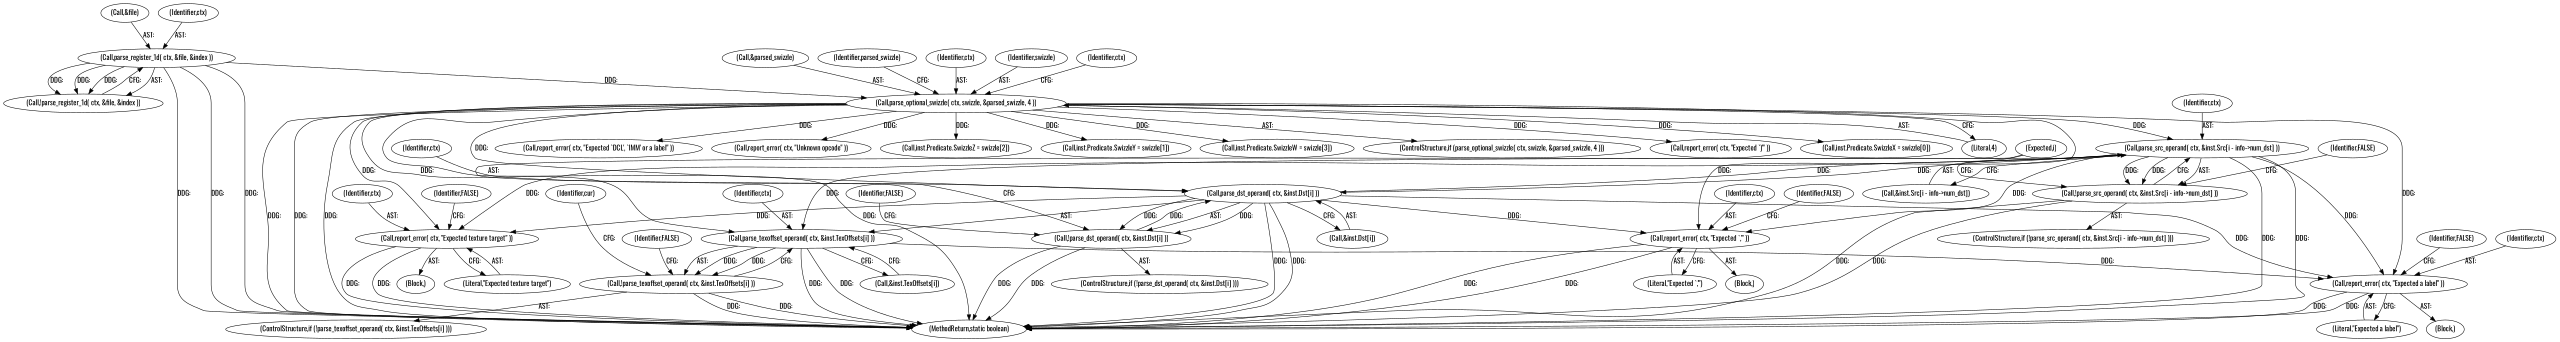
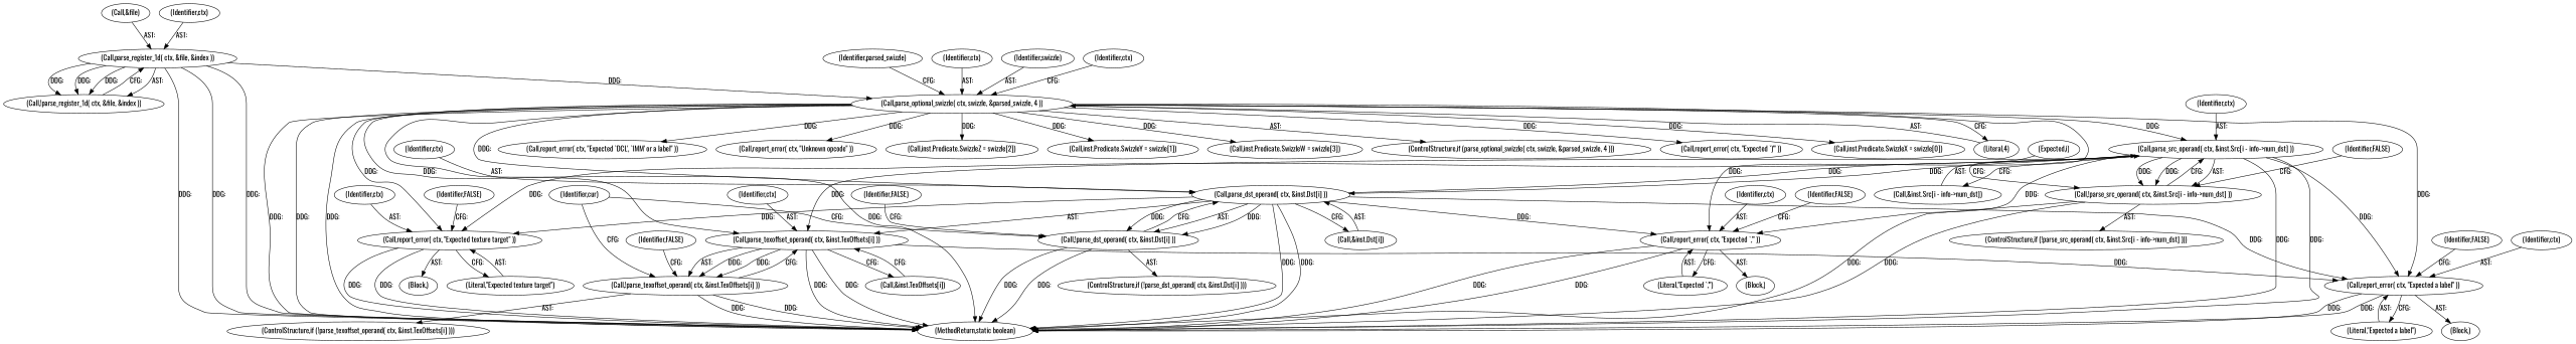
  digraph {
    fontname=Oswald
    node [fontname=Oswald]
    edge [fontname=Oswald]
    n1 [label="(Call,parse_src_operand( ctx, &inst.Src[i - info->num_dst] ))"]
    n2 [label="(Call,parse_dst_operand( ctx, &inst.Dst[i] ))"]
    n3 [label="(Call,report_error( ctx, \"Expected `,'\" ))"]
    n4 [label="(Call,!parse_src_operand( ctx, &inst.Src[i - info->num_dst] ))"]
    n5 [label="(Call,report_error( ctx, \"Expected texture target\" ))"]
    n6 [label="(Call,parse_texoffset_operand( ctx, &inst.TexOffsets[i] ))"]
    n7 [label="(Call,report_error( ctx, \"Expected a label\" ))"]
    n8 [label="(Call,&inst.Src[i - info->num_dst])"]
    n9 [label="(MethodReturn,static boolean)"]
    n10 [label="(Call,!parse_dst_operand( ctx, &inst.Dst[i] ))"]
    n11 [label="(Call,&inst.Dst[i])"]
    n12 [label="(Literal,\"Expected `,'\")"]
    n13 [label="(Block,)"]
    n14 [label="(ControlStructure,if (!parse_src_operand( ctx, &inst.Src[i - info->num_dst] )))"]
    n15 [label="(Block,)"]
    n16 [label="(Literal,\"Expected texture target\")"]
    n17 [label="(Call,!parse_texoffset_operand( ctx, &inst.TexOffsets[i] ))"]
    n18 [label="(Call,&inst.TexOffsets[i])"]
    n19 [label="(Literal,\"Expected a label\")"]
    n20 [label="(Block,)"]
    n21 [label="(ControlStructure,if (!parse_dst_operand( ctx, &inst.Dst[i] )))"]
    n22 [label="(Call,parse_optional_swizzle( ctx, swizzle, &parsed_swizzle, 4 ))"]
    n23 [label="(Call,report_error( ctx, \"Expected `DCL', `IMM' or a label\" ))"]
    n24 [label="(Call,report_error( ctx, \"Unknown opcode\" ))"]
    n25 [label="(Call,inst.Predicate.SwizzleZ = swizzle[2])"]
    n26 [label="(Call,inst.Predicate.SwizzleY = swizzle[1])"]
    n27 [label="(Call,inst.Predicate.SwizzleW = swizzle[3])"]
    n28 [label="(ControlStructure,if (parse_optional_swizzle( ctx, swizzle, &parsed_swizzle, 4 )))"]
    n29 [label="(Call,report_error( ctx, \"Expected `)'\" ))"]
    n30 [label="(Call,inst.Predicate.SwizzleX = swizzle[0])"]
    n31 [label="(Literal,4)"]
    n32 [label="(Call,parse_register_1d( ctx, &file, &index ))"]
    n33 [label="(Call,!parse_register_1d( ctx, &file, &index ))"]
    n34 [label="(ControlStructure,if (!parse_texoffset_operand( ctx, &inst.TexOffsets[i] )))"]
    n35 [label="(Call,&file)"]
    n36 [label="(Identifier,ctx)"]
-   n37 [label="(Call,&parsed_swizzle)"]
    n38 [label="(Identifier,cur)"]
    n39 [label="(Identifier,FALSE)"]
    n40 [label="(Identifier,ctx)"]
    n41 [label="(Identifier,FALSE)"]
    n42 [label="(Identifier,parsed_swizzle)"]
    n43 [label="(Identifier,ctx)"]
    n44 [label="(Identifier,FALSE)"]
    n45 [label="(Identifier,ctx)"]
    n46 [label="(Identifier,FALSE)"]
    n47 [label="(Identifier,ctx)"]
    n48 [label="(Identifier,ctx)"]
    n49 [label="(Identifier,swizzle)"]
    n50 [label="(Identifier,ctx)"]
    n51 [label="(Expected,i)"]
    n52 [label="(Identifier,ctx)"]
    n53 [label="(Identifier,FALSE)"]
    n54 [label="(Identifier,FALSE)"]
    n55 [label="(Identifier,ctx)"]
    n1 -> n2 [label="DDG: "]
    n1 -> n3 [label="DDG: "]
    n1 -> n4 [label="AST: "]
    n1 -> n4 [label="DDG: "]
    n1 -> n4 [label="DDG: "]
    n1 -> n5 [label="DDG: "]
    n1 -> n6 [label="DDG: "]
    n1 -> n7 [label="DDG: "]
    n1 -> n8 [label="CFG: "]
    n1 -> n9 [label="DDG: "]
    n1 -> n9 [label="DDG: "]
    n2 -> n1 [label="DDG: "]
    n2 -> n3 [label="DDG: "]
    n2 -> n5 [label="DDG: "]
    n2 -> n6 [label="AST: "]
    n2 -> n7 [label="DDG: "]
    n2 -> n9 [label="DDG: "]
    n2 -> n9 [label="DDG: "]
    n2 -> n10 [label="AST: "]
    n2 -> n10 [label="DDG: "]
    n2 -> n10 [label="DDG: "]
    n2 -> n11 [label="CFG: "]
    n3 -> n9 [label="DDG: "]
    n3 -> n9 [label="DDG: "]
    n3 -> n12 [label="CFG: "]
    n3 -> n13 [label="AST: "]
    n4 -> n1 [label="CFG: "]
    n4 -> n9 [label="DDG: "]
    n4 -> n9 [label="DDG: "]
    n4 -> n14 [label="AST: "]
    n5 -> n9 [label="DDG: "]
    n5 -> n9 [label="DDG: "]
    n5 -> n15 [label="AST: "]
    n5 -> n16 [label="CFG: "]
    n6 -> n7 [label="DDG: "]
    n6 -> n9 [label="DDG: "]
    n6 -> n9 [label="DDG: "]
    n6 -> n17 [label="AST: "]
    n6 -> n17 [label="DDG: "]
    n6 -> n17 [label="DDG: "]
    n6 -> n18 [label="CFG: "]
    n7 -> n9 [label="DDG: "]
    n7 -> n9 [label="DDG: "]
    n7 -> n19 [label="CFG: "]
    n7 -> n20 [label="AST: "]
    n8 -> n1 [label="AST: "]
-   n10 -> n2 [label="DDG: "]
+   n10 -> n2 [label="CFG: "]
    n10 -> n9 [label="DDG: "]
    n10 -> n9 [label="DDG: "]
    n10 -> n21 [label="AST: "]
    n11 -> n2 [label="AST: "]
    n12 -> n3 [label="AST: "]
    n16 -> n5 [label="AST: "]
    n17 -> n6 [label="CFG: "]
    n17 -> n9 [label="DDG: "]
    n17 -> n9 [label="DDG: "]
    n17 -> n34 [label="AST: "]
    n18 -> n6 [label="CFG: "]
    n19 -> n7 [label="AST: "]
    n22 -> n1 [label="DDG: "]
    n22 -> n2 [label="DDG: "]
    n22 -> n3 [label="DDG: "]
    n22 -> n5 [label="DDG: "]
    n22 -> n6 [label="DDG: "]
    n22 -> n7 [label="DDG: "]
    n22 -> n9 [label="DDG: "]
    n22 -> n9 [label="DDG: "]
    n22 -> n9 [label="DDG: "]
    n22 -> n9 [label="DDG: "]
    n22 -> n23 [label="DDG: "]
    n22 -> n24 [label="DDG: "]
    n22 -> n25 [label="DDG: "]
    n22 -> n26 [label="DDG: "]
    n22 -> n27 [label="DDG: "]
    n22 -> n28 [label="AST: "]
    n22 -> n29 [label="DDG: "]
    n22 -> n30 [label="DDG: "]
    n22 -> n31 [label="CFG: "]
    n31 -> n22 [label="AST: "]
    n32 -> n9 [label="DDG: "]
    n32 -> n9 [label="DDG: "]
    n32 -> n9 [label="DDG: "]
    n32 -> n22 [label="DDG: "]
    n32 -> n33 [label="AST: "]
    n32 -> n33 [label="DDG: "]
    n32 -> n33 [label="DDG: "]
    n32 -> n33 [label="DDG: "]
    n33 -> n32 [label="CFG: "]
    n35 -> n32 [label="AST: "]
    n36 -> n6 [label="AST: "]
-   n37 -> n22 [label="AST: "]
    n38 -> n17 [label="CFG: "]
    n39 -> n7 [label="CFG: "]
    n40 -> n2 [label="AST: "]
    n41 -> n5 [label="CFG: "]
    n42 -> n22 [label="CFG: "]
    n43 -> n7 [label="AST: "]
    n44 -> n17 [label="CFG: "]
    n45 -> n32 [label="AST: "]
    n46 -> n10 [label="CFG: "]
    n47 -> n22 [label="AST: "]
    n48 -> n3 [label="AST: "]
    n49 -> n22 [label="AST: "]
    n50 -> n22 [label="CFG: "]
    n51 -> n4 [label="CFG: "]
-   n51 -> n10 [label="CFG: "]
+   n38 -> n10 [label="CFG: "]
    n52 -> n5 [label="AST: "]
    n53 -> n3 [label="CFG: "]
    n54 -> n4 [label="CFG: "]
    n55 -> n1 [label="AST: "]
  }
